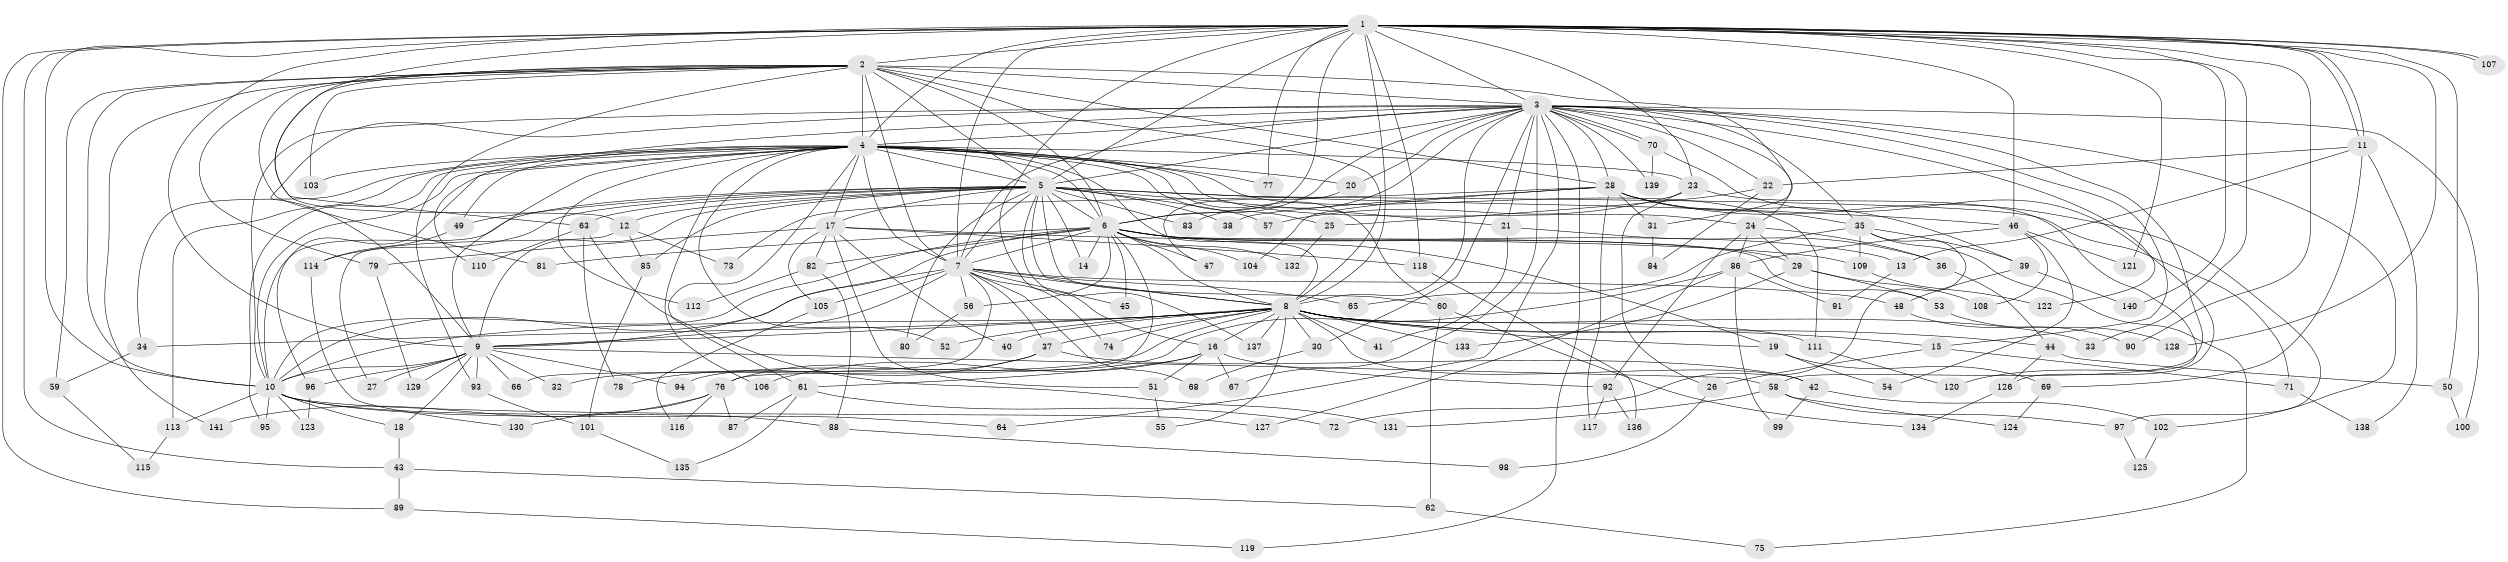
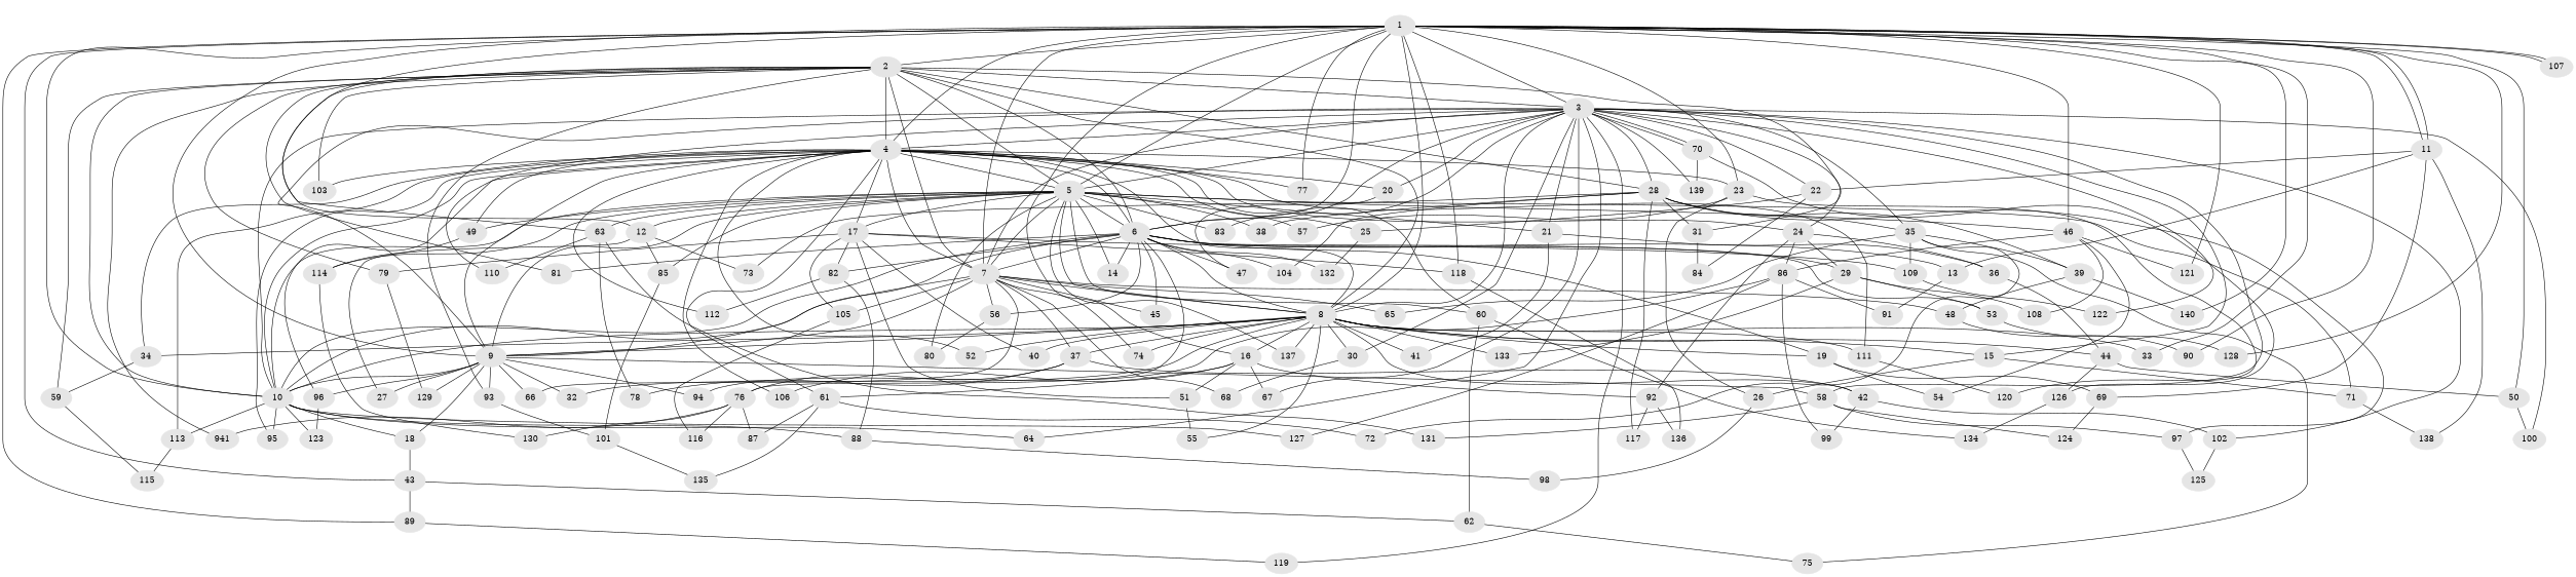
  graph {
    node [color=gray90 style=filled]
    1
    2
    3
    4
    5
    6
    7
    8
    9
    10
    11
    12
    16
    23
    33
    43
    46
    50
    77
    89
    90
    107
    118
    121
    128
    140
    28
    31
    59
    63
    79
    81
    93
    103
-   141
+   141 [label=941]
    15
    20
    21
    22
    24
    30
    35
    58
    64
    67
    70
    83
    100
    102
    110
    119
    122
    139
    17
    25
    34
    49
    52
    60
    61
    95
    96
    106
    111
    112
    113
    14
    38
    57
    71
    80
    85
    114
    137
    13
    19
    29
    45
    47
    53
    56
    76
    82
    104
    132
    37
    48
    65
    66
    68
    74
    105
    32
    40
    41
    42
    44
    55
    133
    18
    27
    94
    129
    88
    123
    127
    69
    138
    73
    51
    92
    26
    120
    62
    54
    86
    108
    136
    39
    97
    117
    84
    115
    78
    131
    101
    36
    109
    72
    75
    124
    126
    125
    134
    87
    135
    130
    91
    116
    99
    98
    1 -- 2
    1 -- 3
    1 -- 4
    1 -- 5
    1 -- 6
    1 -- 7
    1 -- 8
    1 -- 9
    1 -- 10
    1 -- 11
    1 -- 11
    1 -- 12
    1 -- 16
    1 -- 23
    1 -- 33
    1 -- 43
    1 -- 46
    1 -- 50
    1 -- 77
    1 -- 89
    1 -- 90
    1 -- 107
    1 -- 107
    1 -- 118
    1 -- 121
    1 -- 128
    1 -- 140
    2 -- 3
    2 -- 4
    2 -- 5
    2 -- 6
    2 -- 7
    2 -- 8
    2 -- 10
    2 -- 28
    2 -- 31
    2 -- 59
    2 -- 63
    2 -- 79
    2 -- 81
    2 -- 93
    2 -- 103
    2 -- 141
    3 -- 4
    3 -- 5
    3 -- 6
    3 -- 7
    3 -- 8
    3 -- 9
    3 -- 10
    3 -- 28
    3 -- 15
    3 -- 20
    3 -- 21
    3 -- 22
    3 -- 24
    3 -- 30
    3 -- 35
    3 -- 58
    3 -- 64
    3 -- 67
    3 -- 70
    3 -- 70
    3 -- 83
    3 -- 100
    3 -- 102
    3 -- 110
    3 -- 119
    3 -- 122
    3 -- 139
    4 -- 5
    4 -- 6
    4 -- 7
    4 -- 8
    4 -- 9
    4 -- 10
    4 -- 23
    4 -- 77
    4 -- 103
    4 -- 20
    4 -- 24
    4 -- 17
    4 -- 25
    4 -- 34
    4 -- 49
    4 -- 52
    4 -- 60
    4 -- 61
    4 -- 95
    4 -- 96
    4 -- 106
    4 -- 111
    4 -- 112
    4 -- 113
    5 -- 6
    5 -- 7
    5 -- 8
    5 -- 9
    5 -- 10
    5 -- 12
    5 -- 46
    5 -- 63
    5 -- 21
    5 -- 83
    5 -- 17
    5 -- 49
    5 -- 60
    5 -- 14
    5 -- 38
    5 -- 57
    5 -- 71
    5 -- 80
    5 -- 85
    5 -- 114
    5 -- 137
    6 -- 7
    6 -- 8
    6 -- 9
    6 -- 10
    6 -- 81
    6 -- 14
    6 -- 13
    6 -- 19
    6 -- 29
    6 -- 45
    6 -- 47
    6 -- 53
    6 -- 56
    6 -- 76
    6 -- 82
    6 -- 104
    6 -- 132
    7 -- 8
    7 -- 9
    7 -- 10
    7 -- 45
    7 -- 56
    7 -- 37
    7 -- 48
    7 -- 65
    7 -- 66
    7 -- 68
    7 -- 74
    7 -- 105
    8 -- 9
    8 -- 10
    8 -- 16
    8 -- 33
    8 -- 15
    8 -- 30
    8 -- 34
    8 -- 52
    8 -- 111
    8 -- 137
    8 -- 19
    8 -- 37
    8 -- 74
    8 -- 32
    8 -- 40
    8 -- 41
    8 -- 42
    8 -- 44
    8 -- 55
    8 -- 133
    9 -- 10
    9 -- 93
    9 -- 58
    9 -- 96
    9 -- 66
    9 -- 32
    9 -- 18
    9 -- 27
    9 -- 94
    9 -- 129
    10 -- 64
    10 -- 95
    10 -- 113
    10 -- 18
    10 -- 88
    10 -- 123
    10 -- 127
    11 -- 22
    11 -- 13
    11 -- 69
    11 -- 138
    12 -- 85
    12 -- 27
    12 -- 73
    16 -- 67
    16 -- 61
    16 -- 106
    16 -- 51
    16 -- 92
    23 -- 57
    23 -- 26
    23 -- 120
    43 -- 89
    43 -- 62
    46 -- 121
    46 -- 54
    46 -- 86
    46 -- 108
    50 -- 100
    89 -- 119
    118 -- 136
    28 -- 31
    28 -- 35
    28 -- 38
    28 -- 104
    28 -- 73
    28 -- 39
    28 -- 97
    28 -- 117
    31 -- 84
    59 -- 115
    63 -- 110
    63 -- 78
    63 -- 131
    79 -- 129
    93 -- 101
    15 -- 71
    15 -- 26
    20 -- 47
    21 -- 41
    21 -- 36
    22 -- 25
    22 -- 84
    24 -- 29
    24 -- 92
    24 -- 86
    24 -- 36
    30 -- 68
    35 -- 65
    35 -- 39
    35 -- 109
    35 -- 72
    35 -- 75
    58 -- 97
    58 -- 131
    58 -- 124
    70 -- 139
    70 -- 126
    102 -- 125
    17 -- 118
    17 -- 79
    17 -- 82
    17 -- 105
    17 -- 40
    17 -- 51
    17 -- 109
    25 -- 132
    34 -- 59
    49 -- 114
    60 -- 62
    60 -- 134
    61 -- 72
    61 -- 87
    61 -- 135
    96 -- 123
    111 -- 120
    113 -- 115
    71 -- 138
    85 -- 101
    114 -- 130
    13 -- 91
    19 -- 69
    19 -- 54
    29 -- 53
    29 -- 133
    29 -- 108
    53 -- 128
    56 -- 80
    76 -- 141
    76 -- 87
    76 -- 130
    76 -- 116
    82 -- 112
    82 -- 88
    37 -- 76
    37 -- 42
    37 -- 78
    48 -- 90
    105 -- 116
    42 -- 102
    42 -- 99
    44 -- 50
    44 -- 126
    18 -- 43
    88 -- 98
    69 -- 124
    51 -- 55
    92 -- 136
    92 -- 117
    26 -- 98
    62 -- 75
    86 -- 94
    86 -- 127
    86 -- 91
    86 -- 99
    39 -- 140
    39 -- 48
    97 -- 125
    101 -- 135
    36 -- 44
    109 -- 122
    126 -- 134
  }
